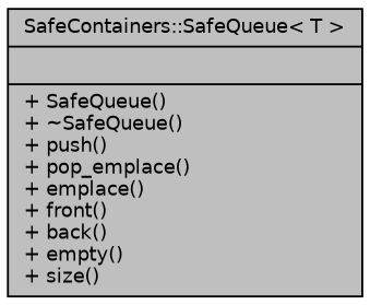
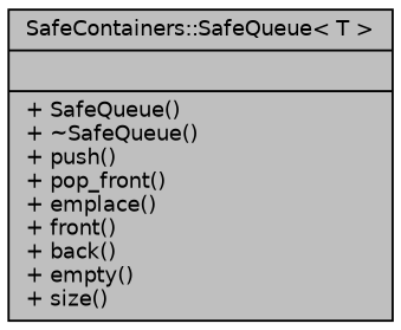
  digraph {
-   n1 [color=black fillcolor=grey75 fontcolor=black fontname=Helvetica fontsize=10 height=0.2 label="{SafeContainers::SafeQueue\< T \>\n||+ SafeQueue()\l+ ~SafeQueue()\l+ push()\l+ pop_emplace()\l+ emplace()\l+ front()\l+ back()\l+ empty()\l+ size()\l}" shape=record style=filled width=0.4]
+   n1 [color=black fillcolor=grey75 fontcolor=black fontname=Helvetica fontsize=10 height=0.2 label="{SafeContainers::SafeQueue\< T \>\n||+ SafeQueue()\l+ ~SafeQueue()\l+ push()\l+ pop_front()\l+ emplace()\l+ front()\l+ back()\l+ empty()\l+ size()\l}" shape=record style=filled width=0.4]
  }
